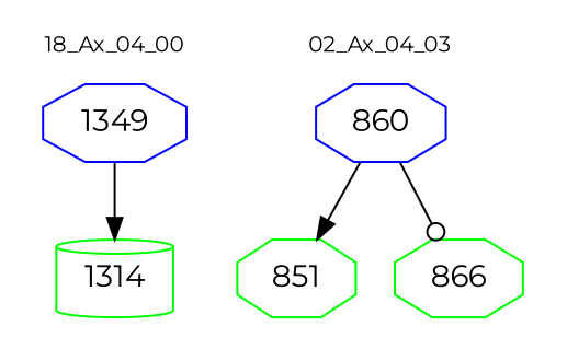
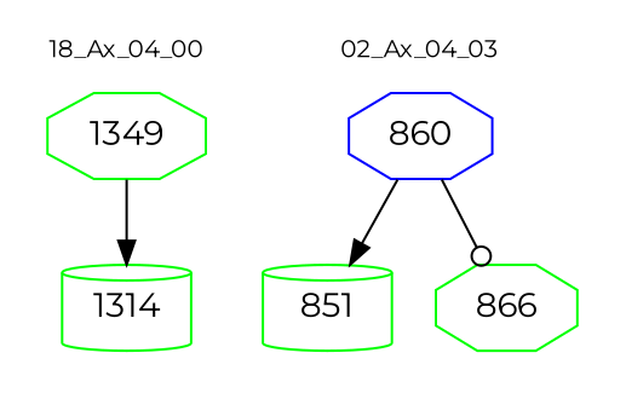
  digraph {
    fontname=Montserrat
    node [color=green fontname=Montserrat shape=octagon]
    edge [arrowhead=normal color=black fontname=Montserrat]
-   n1 [color=blue label=1349]
+   n1 [label=1349]
    n2 [label=1314 shape=cylinder]
    n3 [color=blue label=860]
-   n4 [label=851]
+   n4 [label=851 shape=cylinder]
    n5 [label=866]
    subgraph cluster_1 {
      color=white
      fontsize=10
      label="18_Ax_04_00"
      n1
      n2
    }
    subgraph cluster_2 {
      color=white
      fontsize=10
      label="02_Ax_04_03"
      n3
      n4
      n5
    }
    n1 -> n2
    n3 -> n4
    n3 -> n5 [arrowhead=odot]
  }
